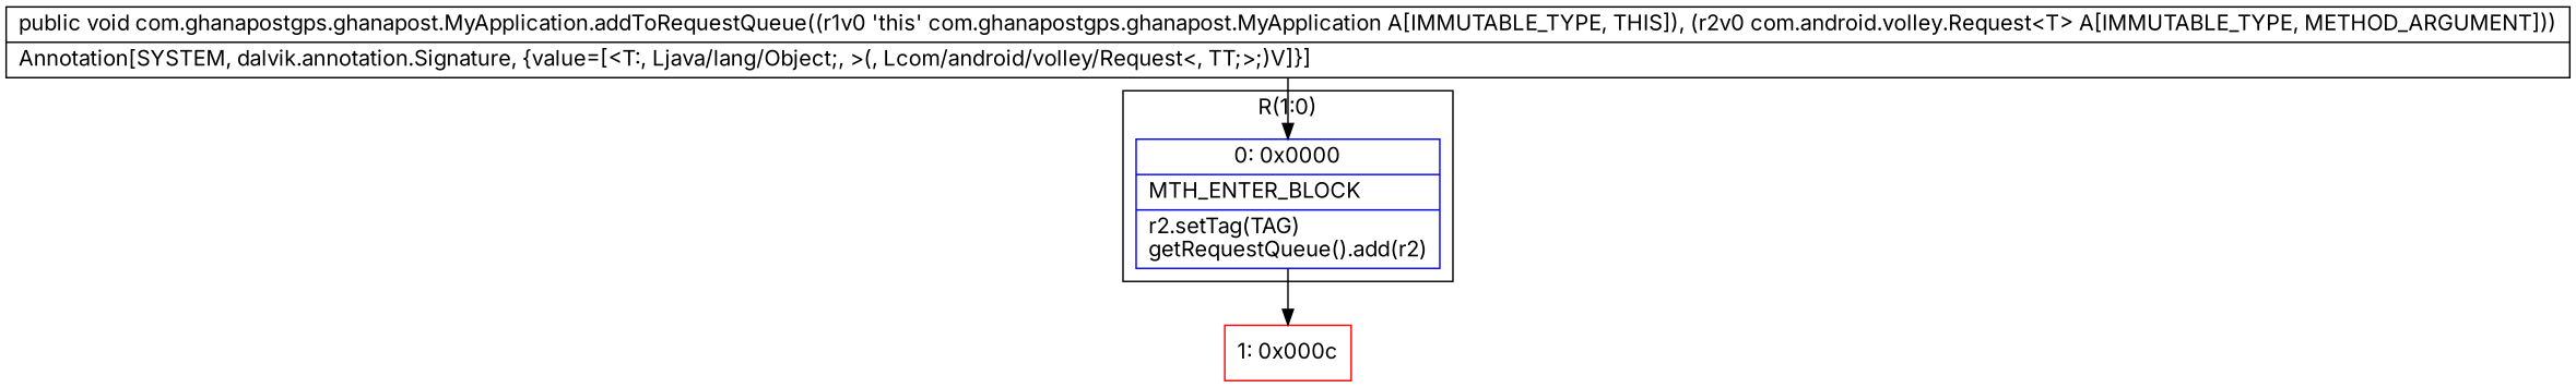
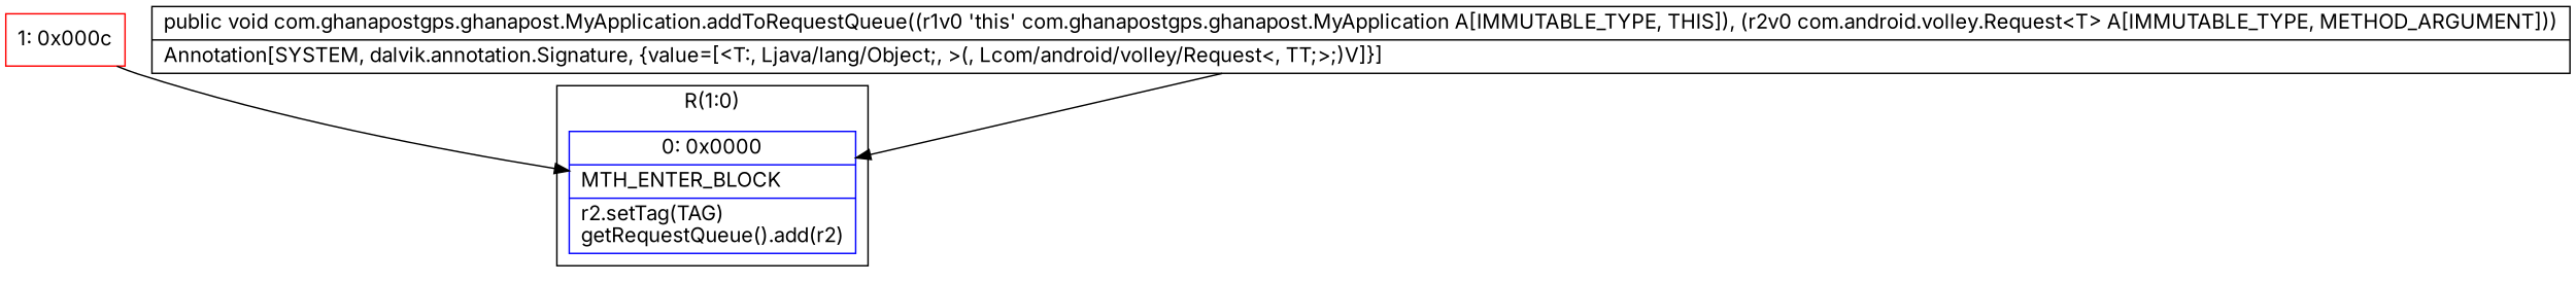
  digraph {
    fontname=Inter
    node [shape=record fontname=Inter]
    edge [fontname=Inter]
    n1 [color=blue label="{0\:\ 0x0000|MTH_ENTER_BLOCK\l|r2.setTag(TAG)\lgetRequestQueue().add(r2)\l}"]
    n2 [color=red label="{1\:\ 0x000c}"]
    n3 [label="{public void com.ghanapostgps.ghanapost.MyApplication.addToRequestQueue((r1v0 'this' com.ghanapostgps.ghanapost.MyApplication A[IMMUTABLE_TYPE, THIS]), (r2v0 com.android.volley.Request\<T\> A[IMMUTABLE_TYPE, METHOD_ARGUMENT]))  | Annotation[SYSTEM, dalvik.annotation.Signature, \{value=[\<T:, Ljava\/lang\/Object;, \>(, Lcom\/android\/volley\/Request\<, TT;\>;)V]\}]\l}"]
    subgraph cluster_1 {
      label="R(1:0)"
      n1
    }
-   n1 -> n2
+   n2 -> n1
    n3 -> n1
  }
